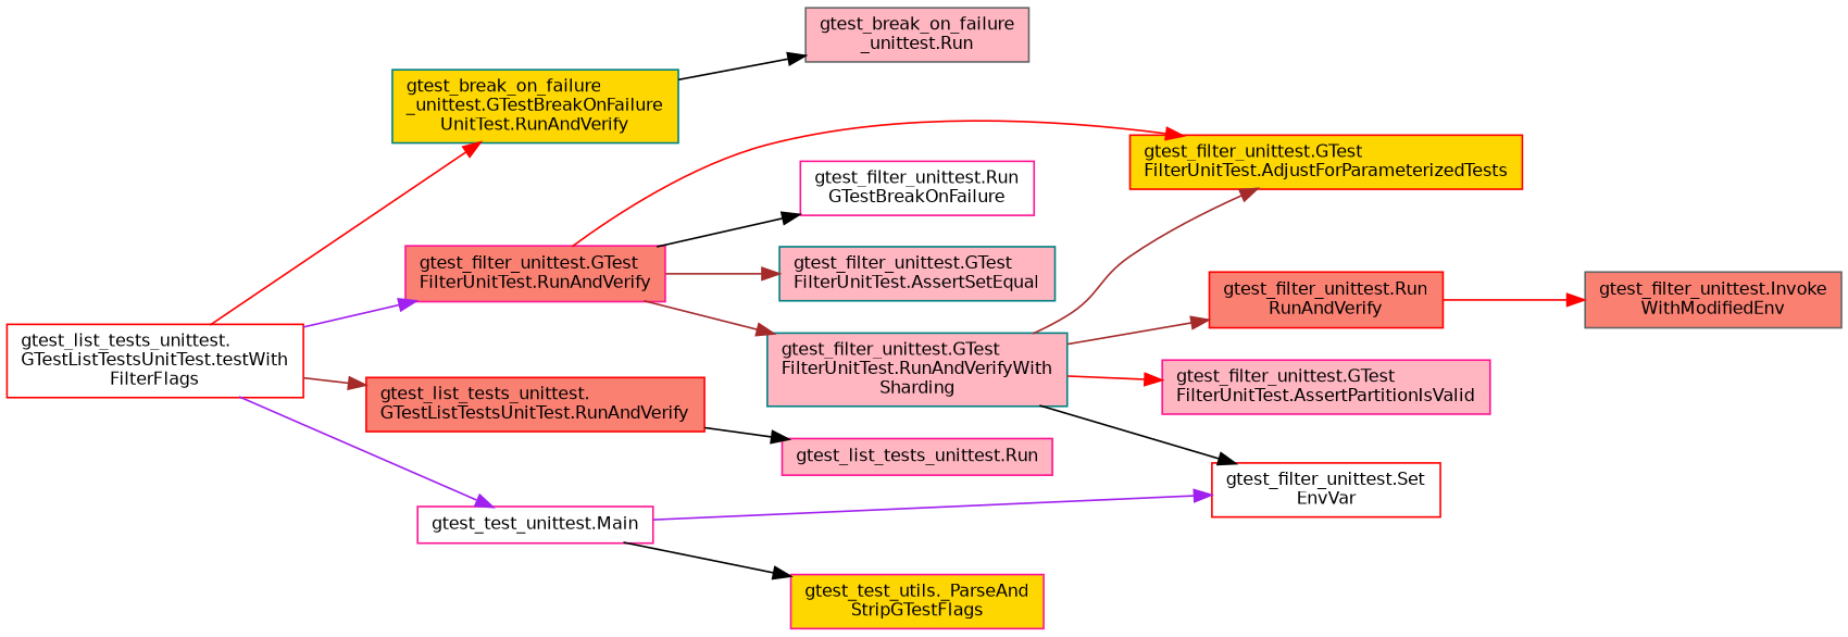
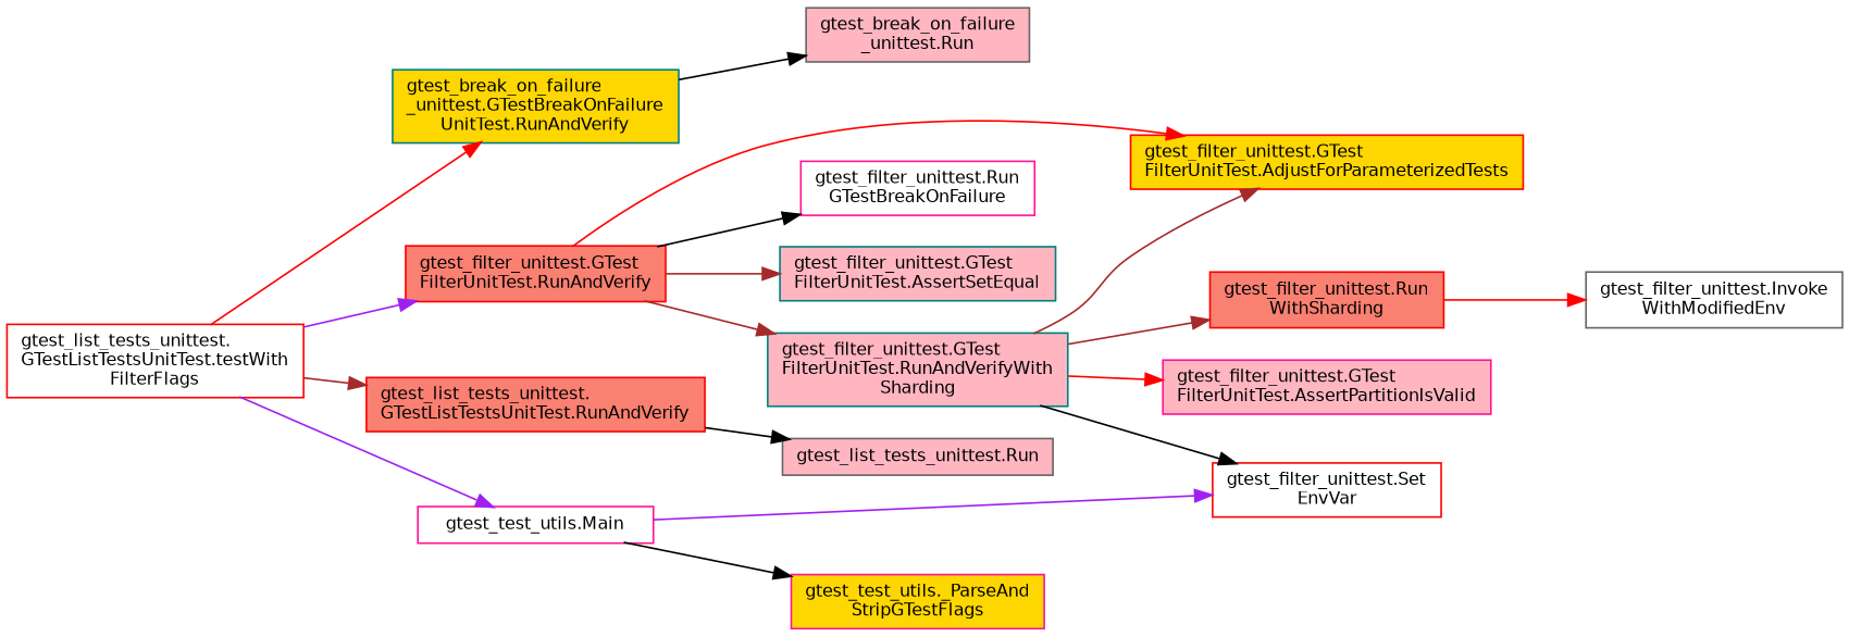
  digraph {
    rankdir=LR
    node [color=red fillcolor=white fontname=Helvetica fontsize=10 shape=record style=filled]
    edge [color=brown fontname=Helvetica fontsize=10 labelfontname=Helvetica labelfontsize=10 style=solid]
    n1 [fontcolor=black height=0.2 label="gtest_list_tests_unittest.\lGTestListTestsUnitTest.testWith\lFilterFlags" width=0.4]
    n2 [color=teal fillcolor=gold height=0.2 label="gtest_break_on_failure\l_unittest.GTestBreakOnFailure\lUnitTest.RunAndVerify" width=0.4]
-   n3 [color=deeppink fillcolor=salmon height=0.2 label="gtest_filter_unittest.GTest\lFilterUnitTest.RunAndVerify" width=0.4]
+   n3 [fillcolor=salmon height=0.2 label="gtest_filter_unittest.GTest\lFilterUnitTest.RunAndVerify" width=0.4]
    n4 [fillcolor=salmon height=0.2 label="gtest_list_tests_unittest.\lGTestListTestsUnitTest.RunAndVerify" width=0.4]
-   n5 [color=deeppink height=0.2 label="gtest_test_unittest.Main" width=0.4]
+   n5 [color=deeppink height=0.2 label="gtest_test_utils.Main" width=0.4]
    n6 [color=gray40 fillcolor=lightpink height=0.2 label="gtest_break_on_failure\l_unittest.Run" width=0.4]
    n7 [fillcolor=gold height=0.2 label="gtest_filter_unittest.GTest\lFilterUnitTest.AdjustForParameterizedTests" width=0.4]
    n8 [color=deeppink height=0.2 label="gtest_filter_unittest.Run\lGTestBreakOnFailure" width=0.4]
    n9 [color=teal fillcolor=lightpink height=0.2 label="gtest_filter_unittest.GTest\lFilterUnitTest.AssertSetEqual" width=0.4]
    n10 [color=teal fillcolor=lightpink height=0.2 label="gtest_filter_unittest.GTest\lFilterUnitTest.RunAndVerifyWith\lSharding" width=0.4]
-   n11 [color=deeppink fillcolor=lightpink height=0.2 label="gtest_list_tests_unittest.Run" width=0.4]
+   n11 [color=gray40 fillcolor=lightpink height=0.2 label="gtest_list_tests_unittest.Run" width=0.4]
    n12 [height=0.2 label="gtest_filter_unittest.Set\lEnvVar" width=0.4]
    n13 [color=deeppink fillcolor=gold height=0.2 label="gtest_test_utils._ParseAnd\lStripGTestFlags" width=0.4]
-   n14 [fillcolor=salmon height=0.2 label="gtest_filter_unittest.Run\lRunAndVerify" width=0.4]
+   n14 [fillcolor=salmon height=0.2 label="gtest_filter_unittest.Run\lWithSharding" width=0.4]
    n15 [color=deeppink fillcolor=lightpink height=0.2 label="gtest_filter_unittest.GTest\lFilterUnitTest.AssertPartitionIsValid" width=0.4]
-   n16 [color=gray40 fillcolor=salmon height=0.2 label="gtest_filter_unittest.Invoke\lWithModifiedEnv" width=0.4]
+   n16 [color=gray40 height=0.2 label="gtest_filter_unittest.Invoke\lWithModifiedEnv" width=0.4]
    n1 -> n2 [color=red]
    n1 -> n3 [color=purple]
    n1 -> n4
    n1 -> n5 [color=purple]
    n2 -> n6 [color=black]
    n3 -> n7 [color=red]
    n3 -> n8 [color=black]
    n3 -> n9
    n3 -> n10
    n4 -> n11 [color=black]
    n5 -> n12 [color=purple]
    n5 -> n13 [color=black]
    n10 -> n7
    n10 -> n12 [color=black]
    n10 -> n14
    n10 -> n15 [color=red]
    n14 -> n16 [color=red]
  }
